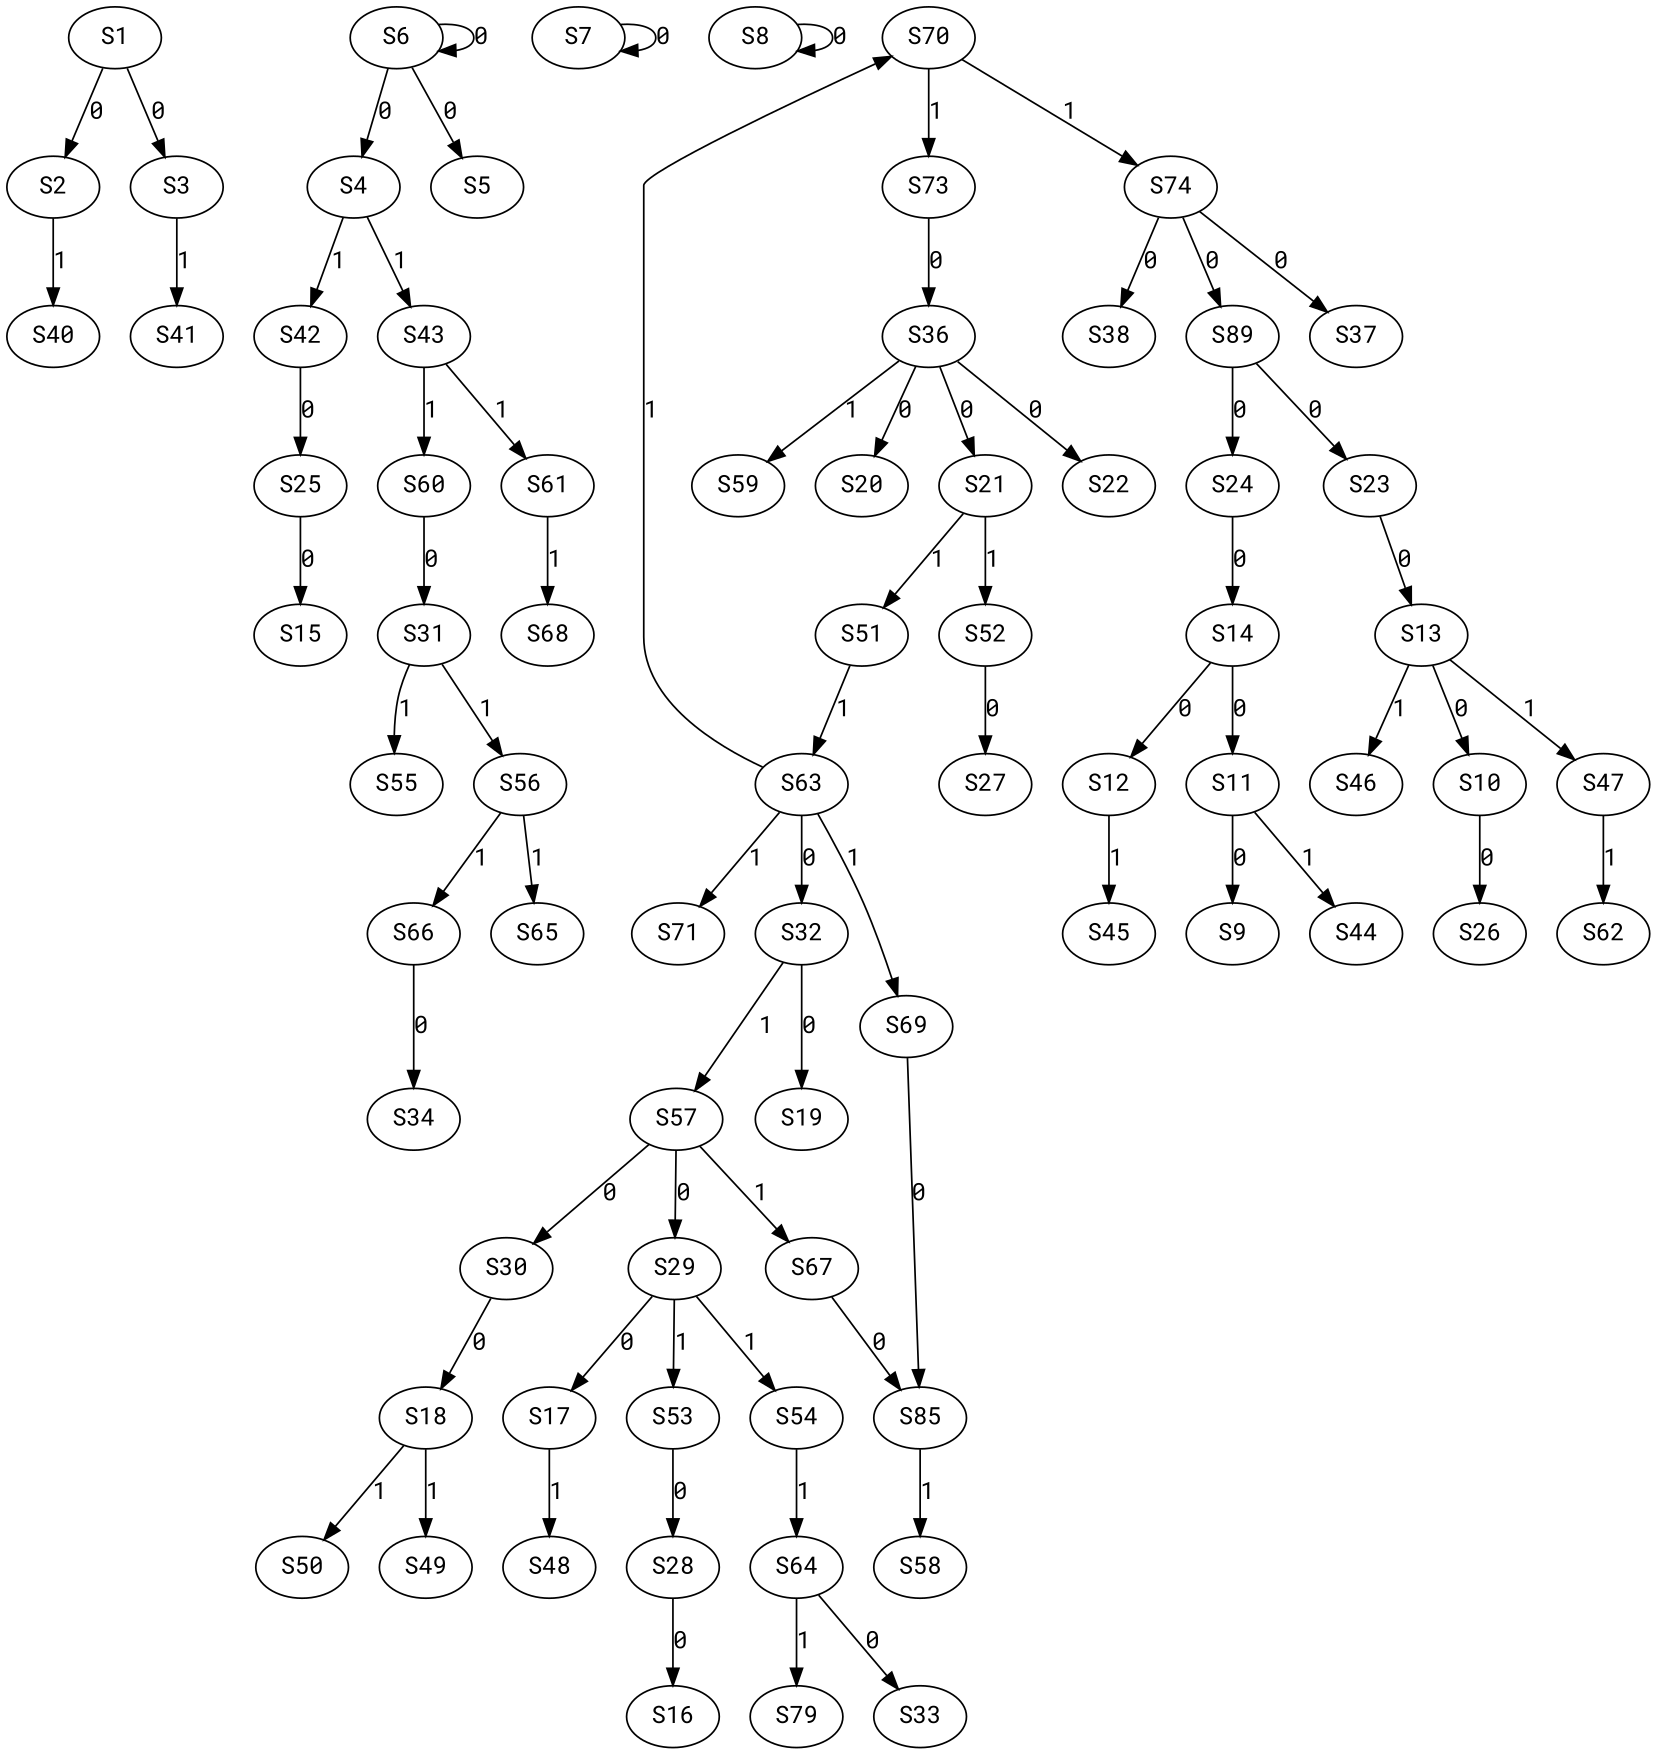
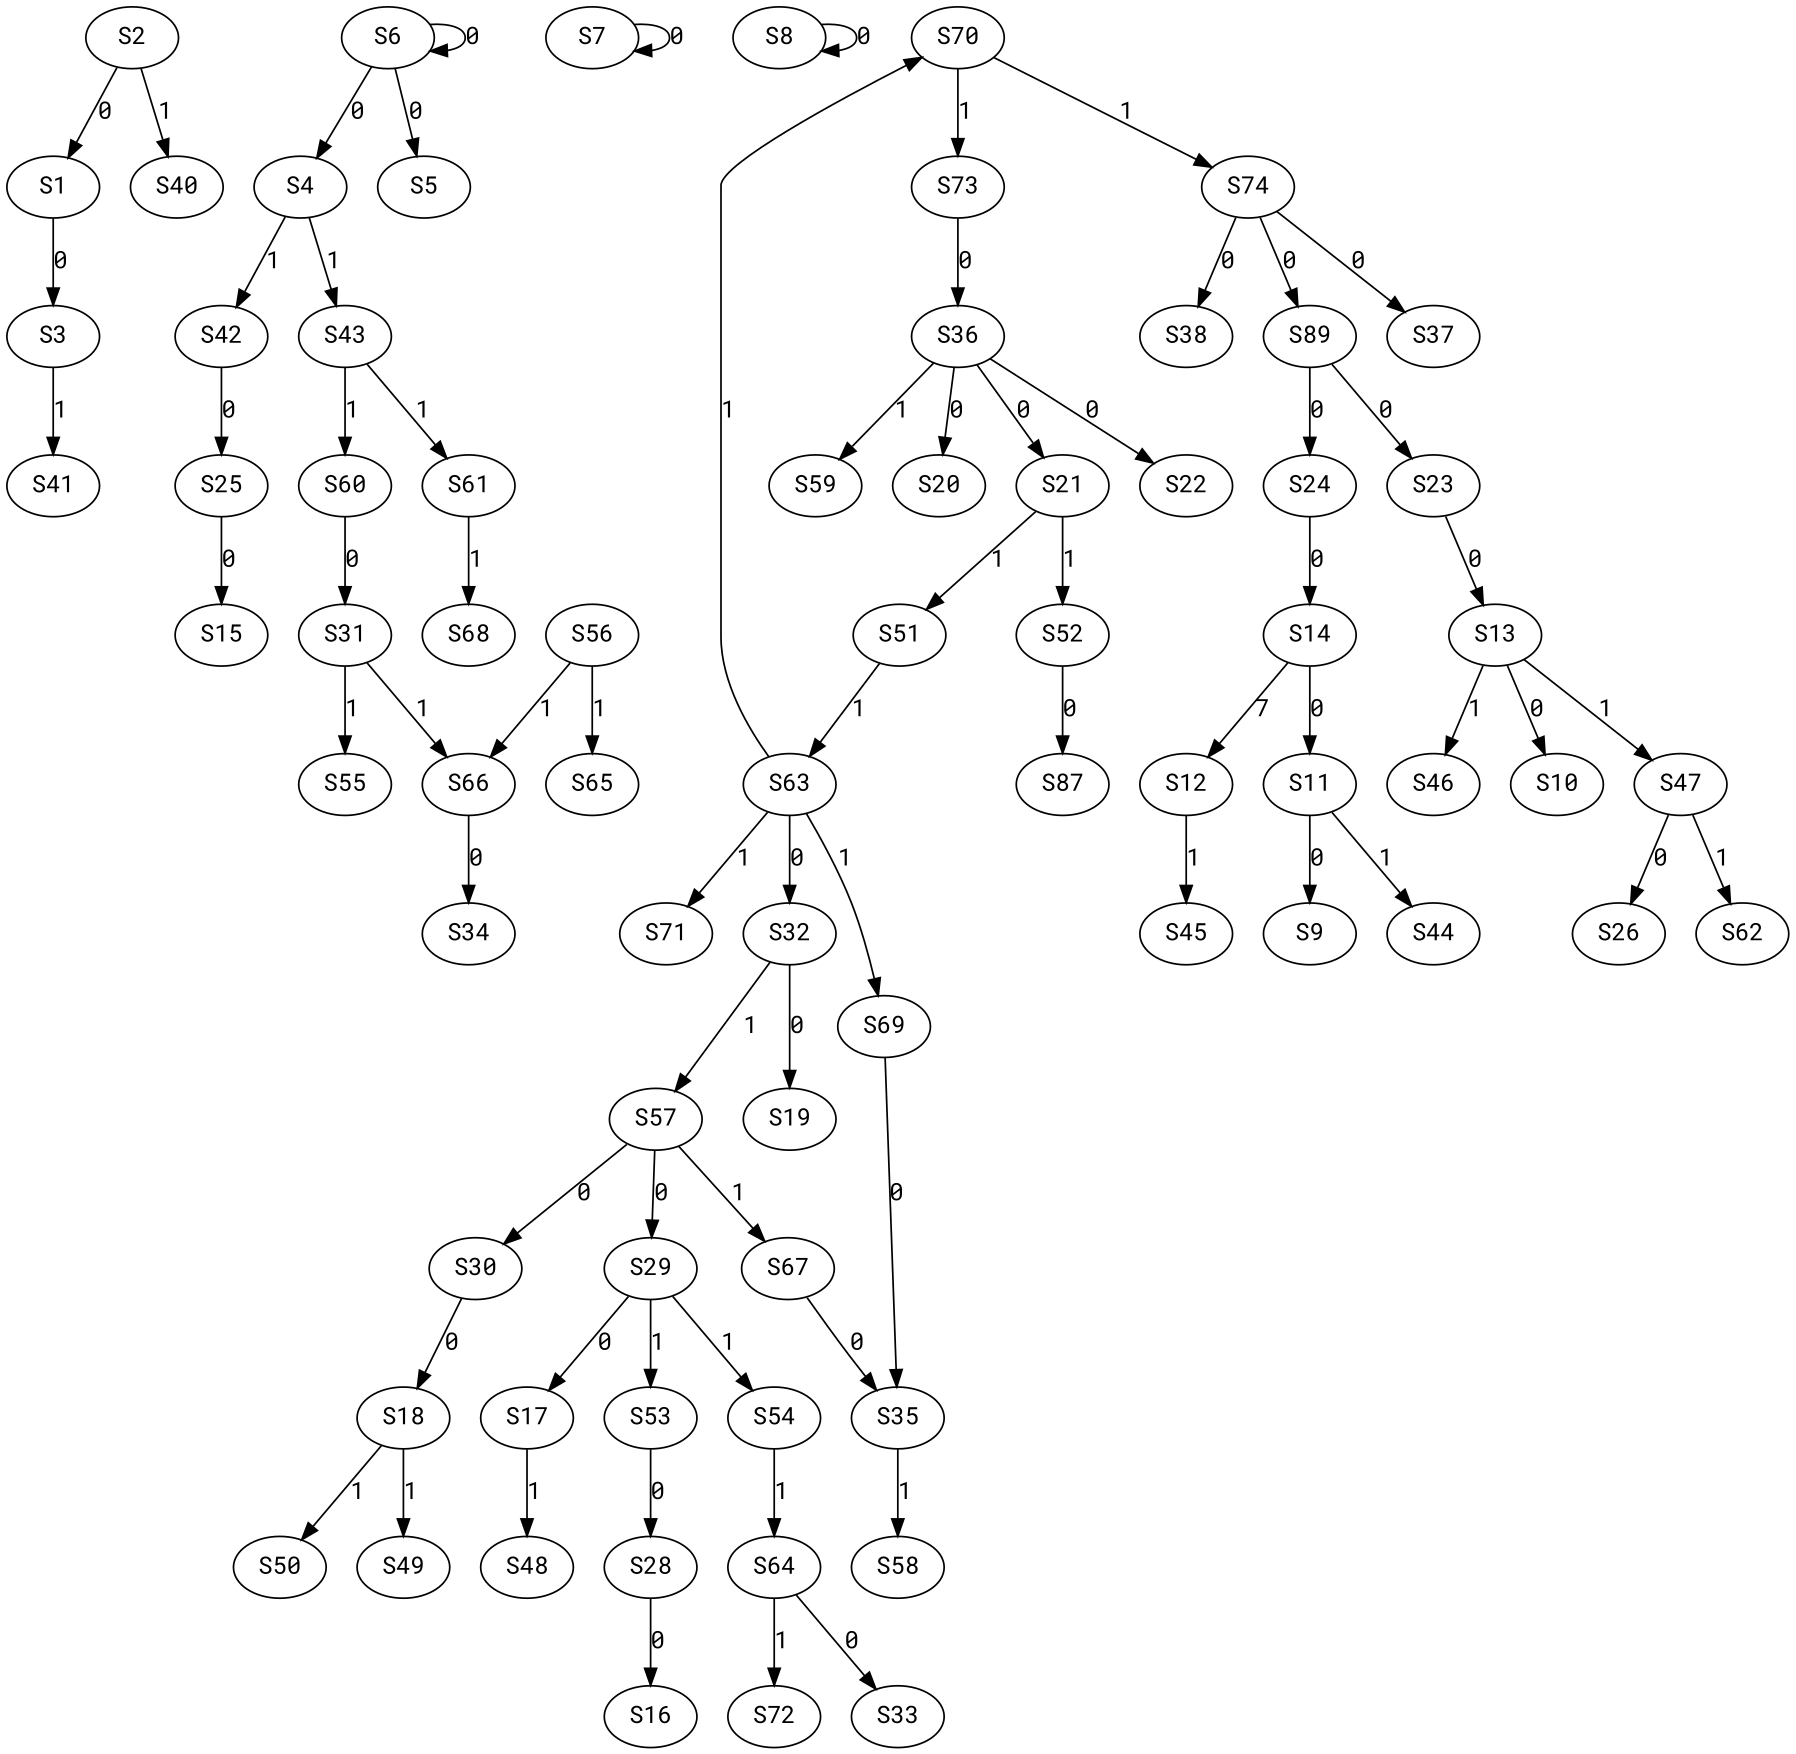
  strict digraph {
    fontname="Roboto Mono"
    node [fontname="Roboto Mono"]
    edge [fontname="Roboto Mono"]
    S1
    S2
    S3
    S40
    S41
    S6
    S4
    S5
    S42
    S43
    S25
    S60
    S61
    S7
    S8
    S11
    S9
    S44
    S13
    S10
    S47
    S46
    S26
    S62
    S14
    S12
    S45
    S23
    S24
    S15
    S28
    S16
    S29
    S17
    S53
    S54
    S48
    S64
    S30
    S18
    S49
    S50
    S32
    S19
    S57
    S67
    S36
    S20
    S21
    S22
    S59
    S52
    S51
-   S27
+   S27 [label=S87]
    S63
    n56 [label=S89]
-   S35 [label=S85]
+   S35
    S31
    S55
    S56
    S66
    S65
    S69
    S70
    S71
    S73
    S74
    S33
-   S72 [label=S79]
+   S72
    S34
    S58
    S37
    S38
    S68
-   S1 -> S2 [label=0]
+   S2 -> S1 [label=0]
    S1 -> S3 [label=0]
    S2 -> S40 [label=1]
    S3 -> S41 [label=1]
    S6 -> S6 [label=0]
    S6 -> S4 [label=0]
    S6 -> S5 [label=0]
    S4 -> S42 [label=1]
    S4 -> S43 [label=1]
    S42 -> S25 [label=0]
    S43 -> S60 [label=1]
    S43 -> S61 [label=1]
    S25 -> S15 [label=0]
    S60 -> S31 [label=0]
    S61 -> S68 [label=1]
    S7 -> S7 [label=0]
    S8 -> S8 [label=0]
    S11 -> S9 [label=0]
    S11 -> S44 [label=1]
    S13 -> S10 [label=0]
    S13 -> S47 [label=1]
    S13 -> S46 [label=1]
-   S10 -> S26 [label=0]
+   S47 -> S26 [label=0]
    S47 -> S62 [label=1]
    S14 -> S11 [label=0]
-   S14 -> S12 [label=0]
+   S14 -> S12 [label=7]
    S12 -> S45 [label=1]
    S23 -> S13 [label=0]
    S24 -> S14 [label=0]
    S28 -> S16 [label=0]
    S29 -> S17 [label=0]
    S29 -> S53 [label=1]
    S29 -> S54 [label=1]
    S17 -> S48 [label=1]
    S53 -> S28 [label=0]
    S54 -> S64 [label=1]
    S64 -> S33 [label=0]
    S64 -> S72 [label=1]
    S30 -> S18 [label=0]
    S18 -> S49 [label=1]
    S18 -> S50 [label=1]
    S32 -> S19 [label=0]
    S32 -> S57 [label=1]
    S57 -> S29 [label=0]
    S57 -> S30 [label=0]
    S57 -> S67 [label=1]
    S67 -> S35 [label=0]
    S36 -> S20 [label=0]
    S36 -> S21 [label=0]
    S36 -> S22 [label=0]
    S36 -> S59 [label=1]
    S21 -> S52 [label=1]
    S21 -> S51 [label=1]
    S52 -> S27 [label=0]
    S51 -> S63 [label=1]
    S63 -> S32 [label=0]
    S63 -> S69 [label=1]
    S63 -> S70 [label=1]
    S63 -> S71 [label=1]
    n56 -> S23 [label=0]
    n56 -> S24 [label=0]
    S35 -> S58 [label=1]
    S31 -> S55 [label=1]
-   S31 -> S56 [label=1]
+   S31 -> S66 [label=1]
    S56 -> S66 [label=1]
    S56 -> S65 [label=1]
    S66 -> S34 [label=0]
    S69 -> S35 [label=0]
    S70 -> S73 [label=1]
    S70 -> S74 [label=1]
    S73 -> S36 [label=0]
    S74 -> n56 [label=0]
    S74 -> S37 [label=0]
    S74 -> S38 [label=0]
  }
